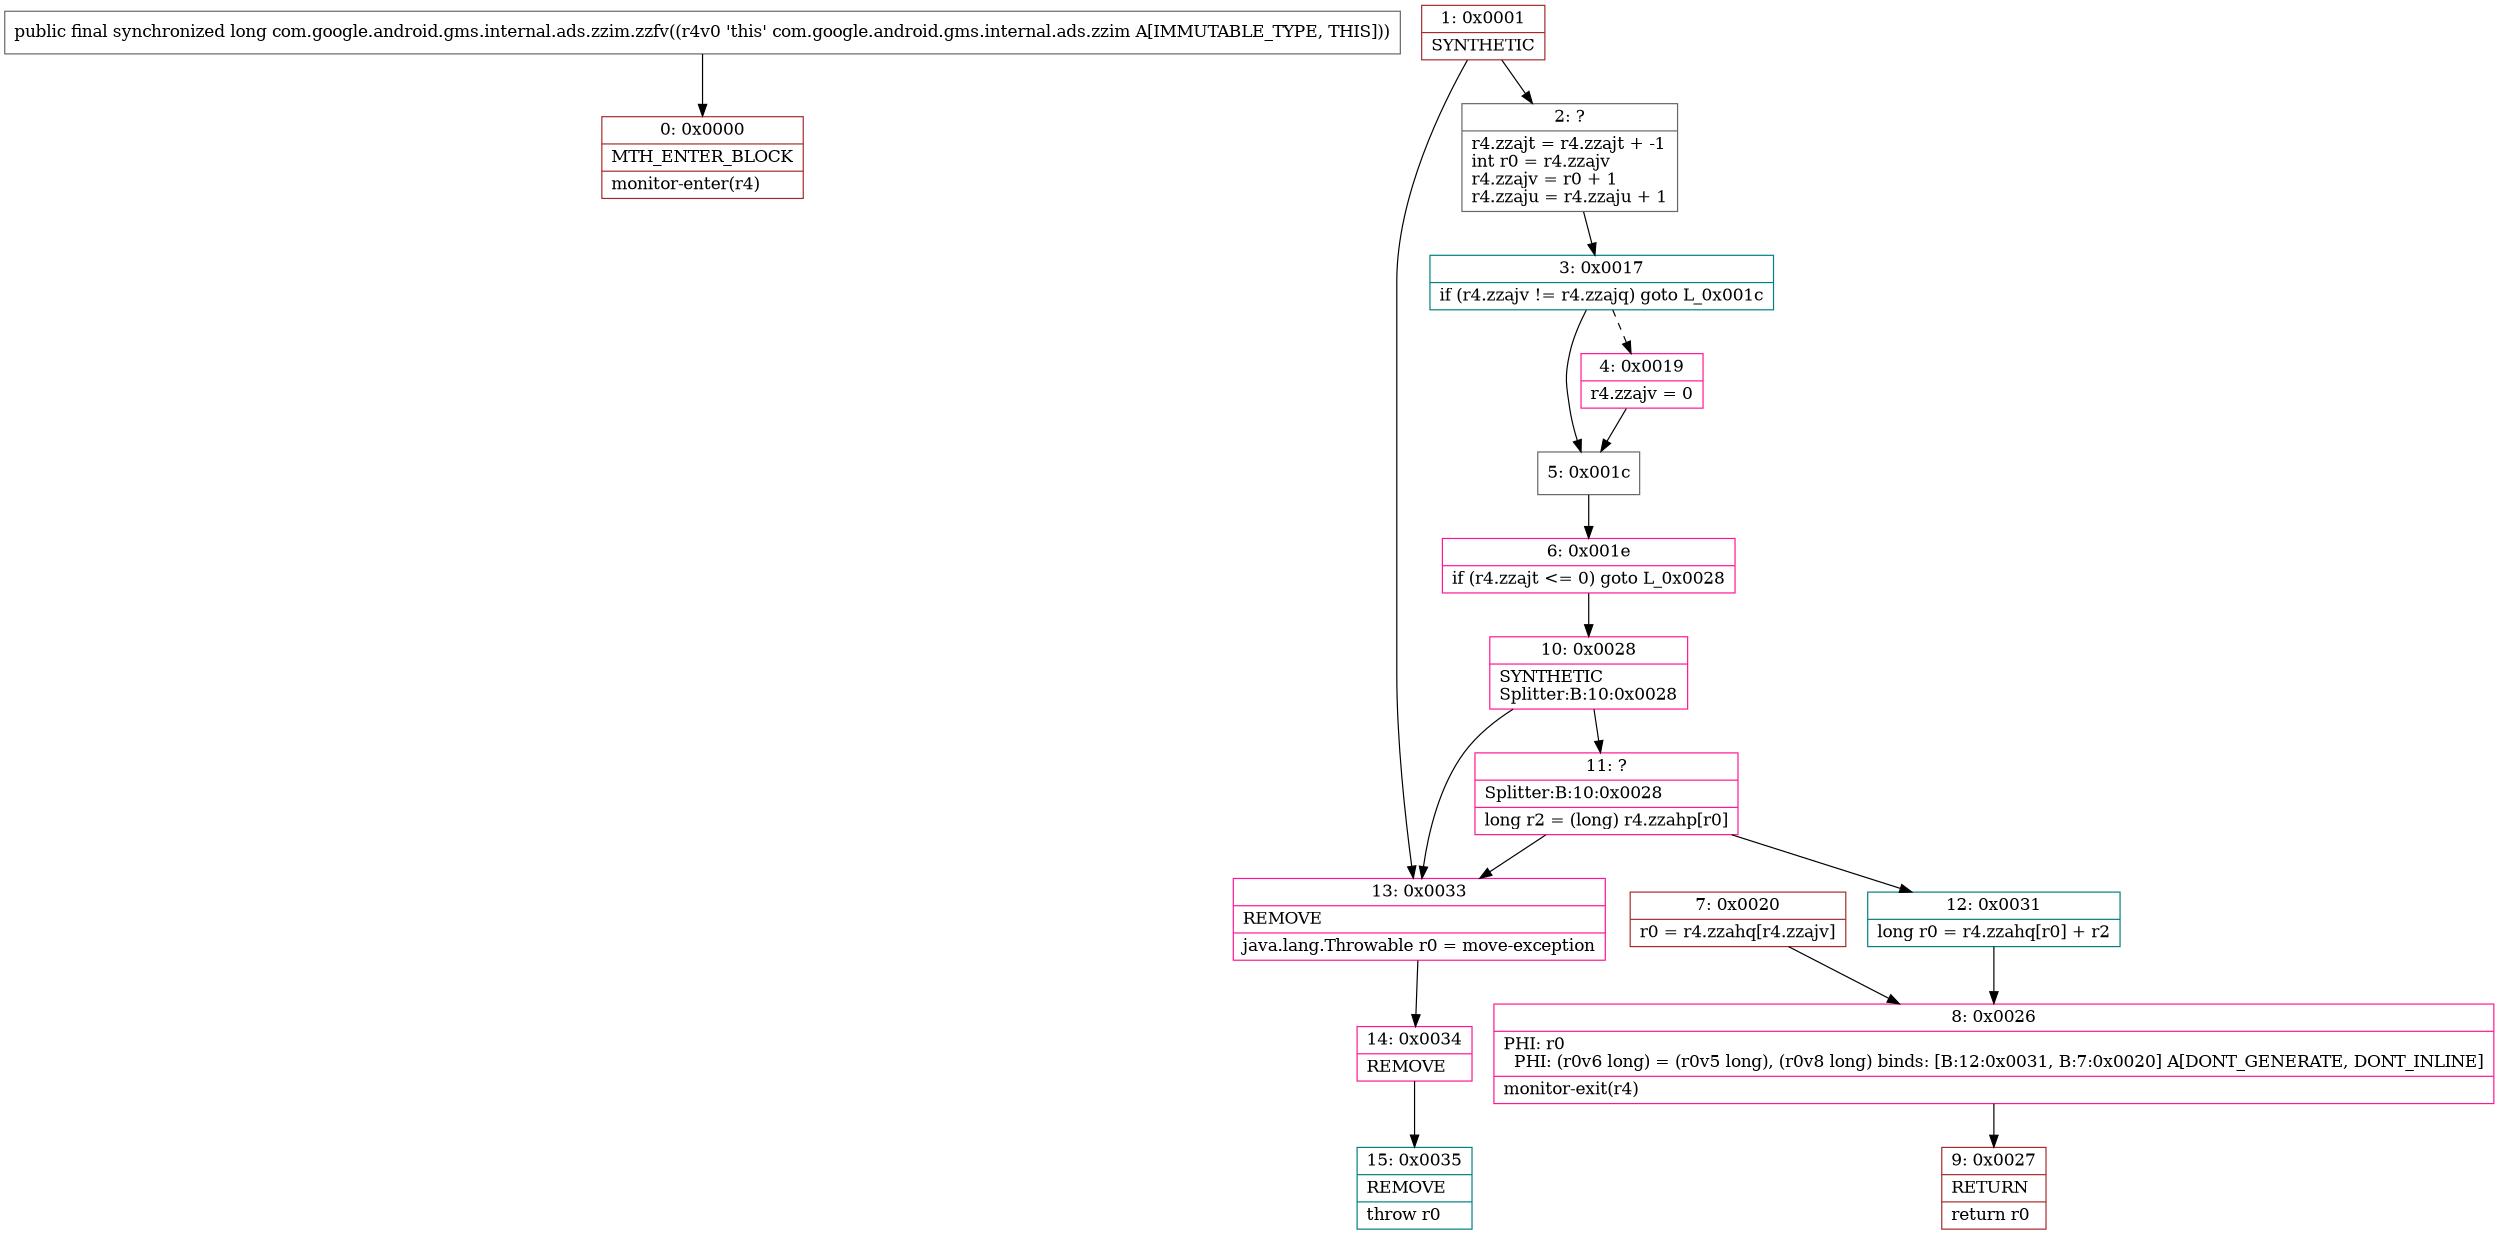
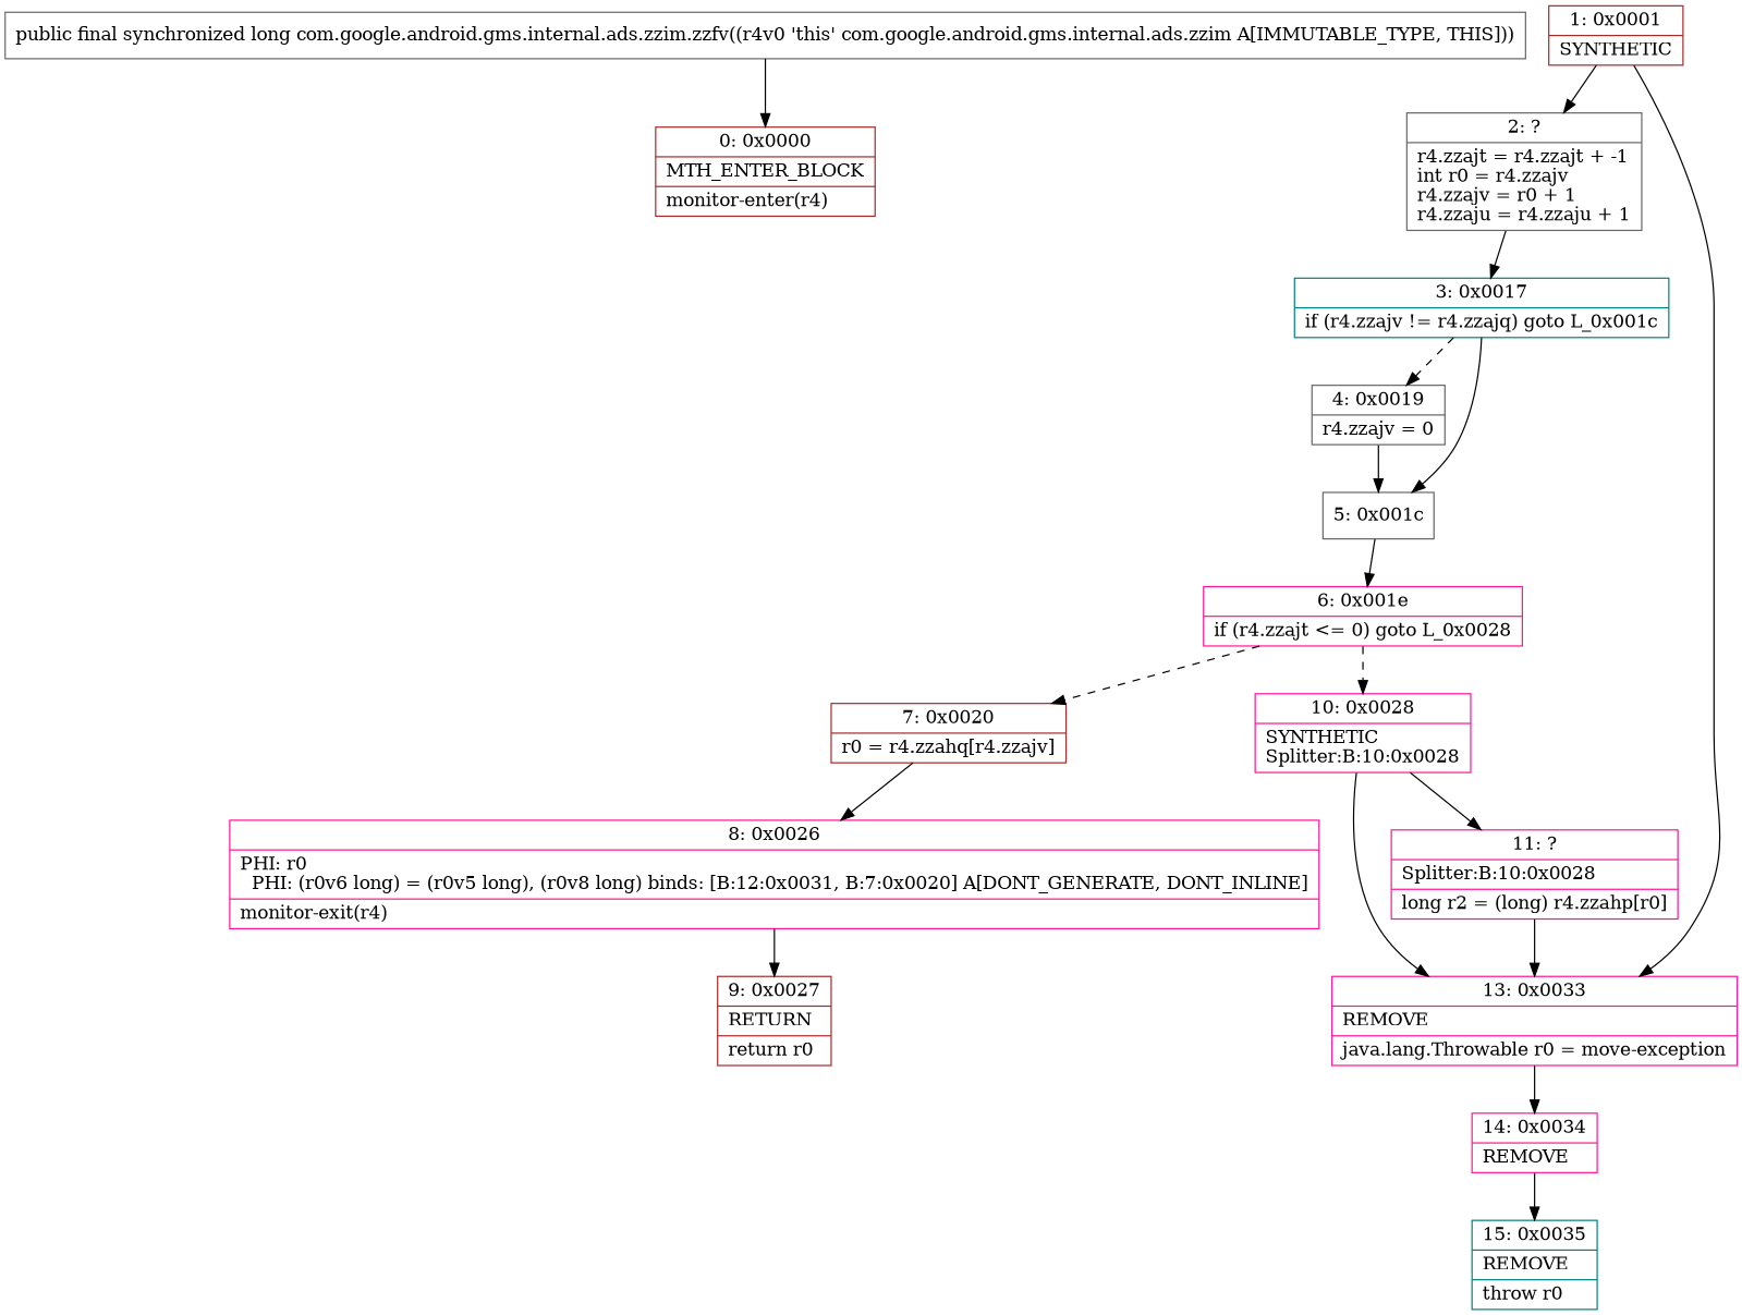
  digraph {
    node [color=deeppink shape=record]
    n1 [color=brown label="{0\:\ 0x0000|MTH_ENTER_BLOCK\l|monitor\-enter(r4)\l}"]
    n2 [color=brown label="{1\:\ 0x0001|SYNTHETIC\l}"]
    n3 [color=gray40 label="{2\:\ ?|r4.zzajt = r4.zzajt + \-1\lint r0 = r4.zzajv\lr4.zzajv = r0 + 1\lr4.zzaju = r4.zzaju + 1\l}"]
    n4 [label="{13\:\ 0x0033|REMOVE\l|java.lang.Throwable r0 = move\-exception\l}"]
    n5 [color=teal label="{3\:\ 0x0017|if (r4.zzajv != r4.zzajq) goto L_0x001c\l}"]
    n6 [label="{14\:\ 0x0034|REMOVE\l}"]
-   n7 [label="{4\:\ 0x0019|r4.zzajv = 0\l}"]
+   n7 [color=gray40 label="{4\:\ 0x0019|r4.zzajv = 0\l}"]
    n8 [color=gray40 label="{5\:\ 0x001c}"]
    n9 [label="{6\:\ 0x001e|if (r4.zzajt \<= 0) goto L_0x0028\l}"]
    n10 [color=brown label="{7\:\ 0x0020|r0 = r4.zzahq[r4.zzajv]\l}"]
    n11 [label="{10\:\ 0x0028|SYNTHETIC\lSplitter:B:10:0x0028\l}"]
    n12 [label="{8\:\ 0x0026|PHI: r0 \l  PHI: (r0v6 long) = (r0v5 long), (r0v8 long) binds: [B:12:0x0031, B:7:0x0020] A[DONT_GENERATE, DONT_INLINE]\l|monitor\-exit(r4)\l}"]
    n13 [label="{11\:\ ?|Splitter:B:10:0x0028\l|long r2 = (long) r4.zzahp[r0]\l}"]
    n14 [color=brown label="{9\:\ 0x0027|RETURN\l|return r0\l}"]
-   n15 [color=teal label="{12\:\ 0x0031|long r0 = r4.zzahq[r0] + r2\l}"]
    n16 [color=teal label="{15\:\ 0x0035|REMOVE\l|throw r0\l}"]
    n17 [color=gray40 label="{public final synchronized long com.google.android.gms.internal.ads.zzim.zzfv((r4v0 'this' com.google.android.gms.internal.ads.zzim A[IMMUTABLE_TYPE, THIS])) }"]
    n2 -> n3
    n2 -> n4
    n3 -> n5
    n4 -> n6
    n5 -> n7 [style=dashed]
    n5 -> n8
    n6 -> n16
    n7 -> n8
    n8 -> n9
-   n9 -> n11
+   n9 -> n10 [style=dashed]
+   n9 -> n11 [style=dashed]
    n10 -> n12
    n11 -> n4
    n11 -> n13
    n12 -> n14
    n13 -> n4
-   n13 -> n15
-   n15 -> n12
    n17 -> n1
  }
